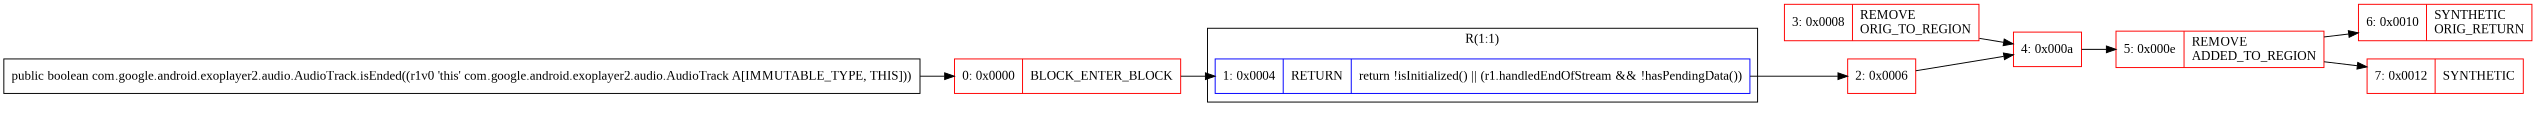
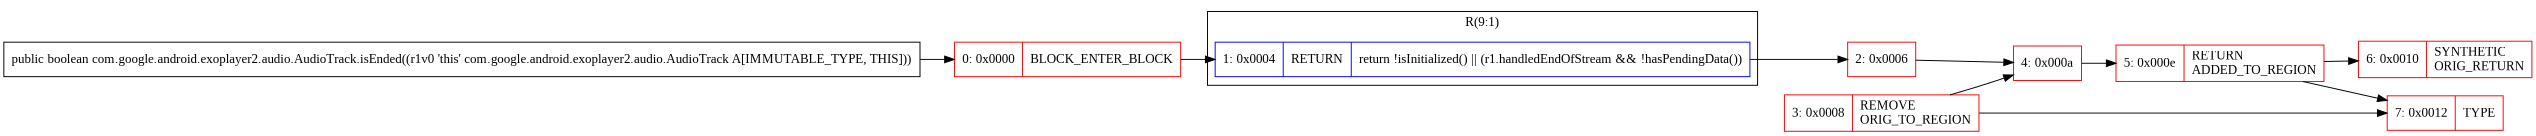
  digraph {
    fontname="Liberation Serif"
    rankdir=LR
    node [color=red fontname="Liberation Serif" shape=record]
    edge [fontname="Liberation Serif"]
    n1 [color=blue label="{1\:\ 0x0004|RETURN\l|return !isInitialized() \|\| (r1.handledEndOfStream && !hasPendingData())\l}"]
    n2 [label="{2\:\ 0x0006}"]
    n3 [label="{4\:\ 0x000a}"]
    n4 [label="{6\:\ 0x0010|SYNTHETIC\lORIG_RETURN\l}"]
    n5 [label="{0\:\ 0x0000|BLOCK_ENTER_BLOCK\l}"]
    n6 [label="{3\:\ 0x0008|REMOVE\lORIG_TO_REGION\l}"]
-   n7 [label="{7\:\ 0x0012|SYNTHETIC\l}"]
-   n8 [label="{5\:\ 0x000e|REMOVE\lADDED_TO_REGION\l}"]
+   n7 [label="{7\:\ 0x0012|TYPE\l}"]
+   n8 [label="{5\:\ 0x000e|RETURN\lADDED_TO_REGION\l}"]
    n9 [label="{public boolean com.google.android.exoplayer2.audio.AudioTrack.isEnded((r1v0 'this' com.google.android.exoplayer2.audio.AudioTrack A[IMMUTABLE_TYPE, THIS])) }" color=""]
    subgraph cluster_1 {
-     label="R(1:1)"
+     label="R(9:1)"
      n1
    }
    n1 -> n2
    n2 -> n3
    n3 -> n8
    n5 -> n1
    n6 -> n3
+   n6 -> n7
    n8 -> n4
    n8 -> n7
    n9 -> n5
  }
